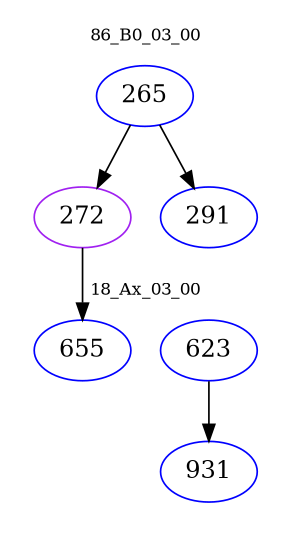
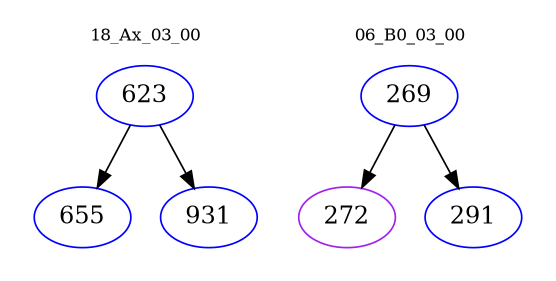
  digraph {
    node [color=blue]
    edge [color=black]
    n1 [label=623]
    n2 [label=655]
    n3 [label=931]
-   n4 [label=265]
+   n4 [label=269]
    n5 [color=purple label=272]
    n6 [label=291]
    subgraph cluster_1 {
      color=white
      fontsize=10
      label="18_Ax_03_00"
      n1
      n2
      n3
    }
    subgraph cluster_2 {
      color=white
      fontsize=10
-     label="86_B0_03_00"
+     label="06_B0_03_00"
      n4
      n5
      n6
    }
-   n5 -> n2
+   n1 -> n2
    n1 -> n3
    n4 -> n5
    n4 -> n6
  }
